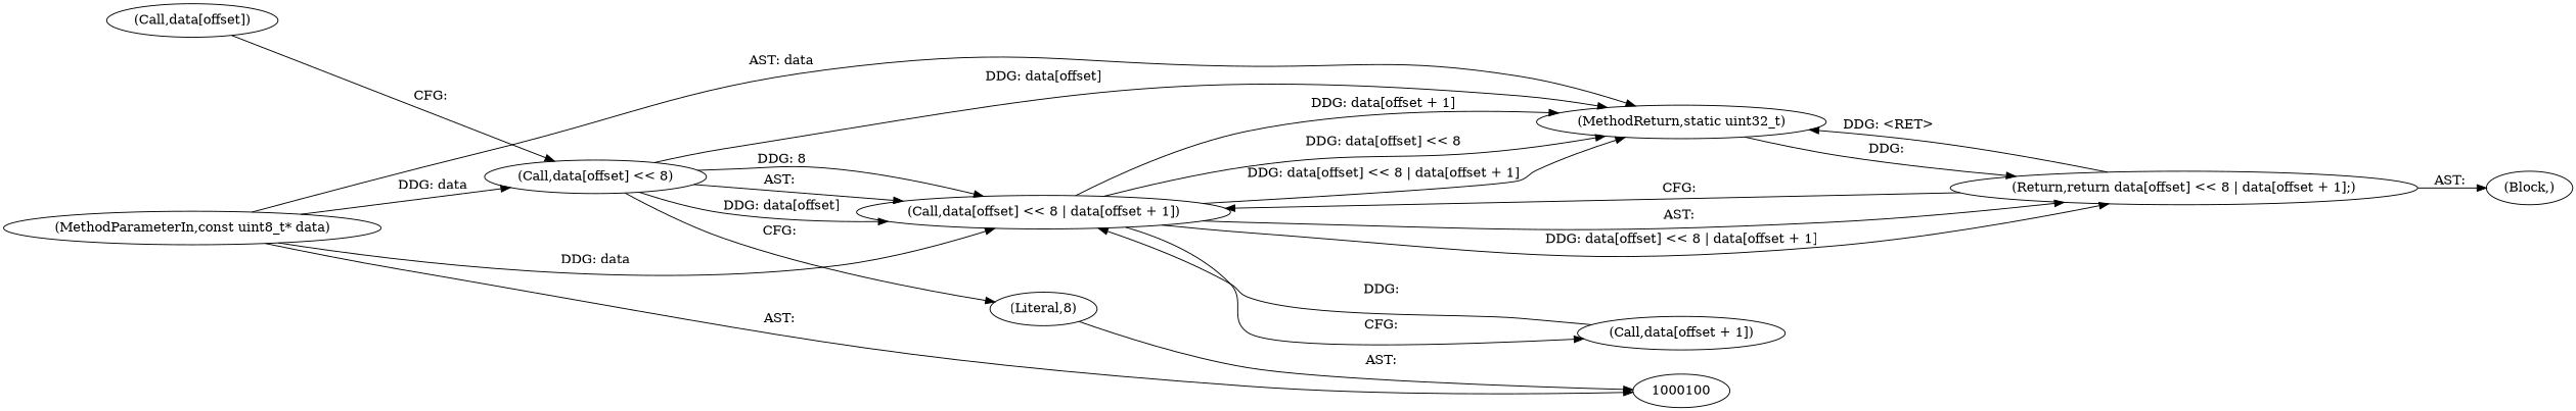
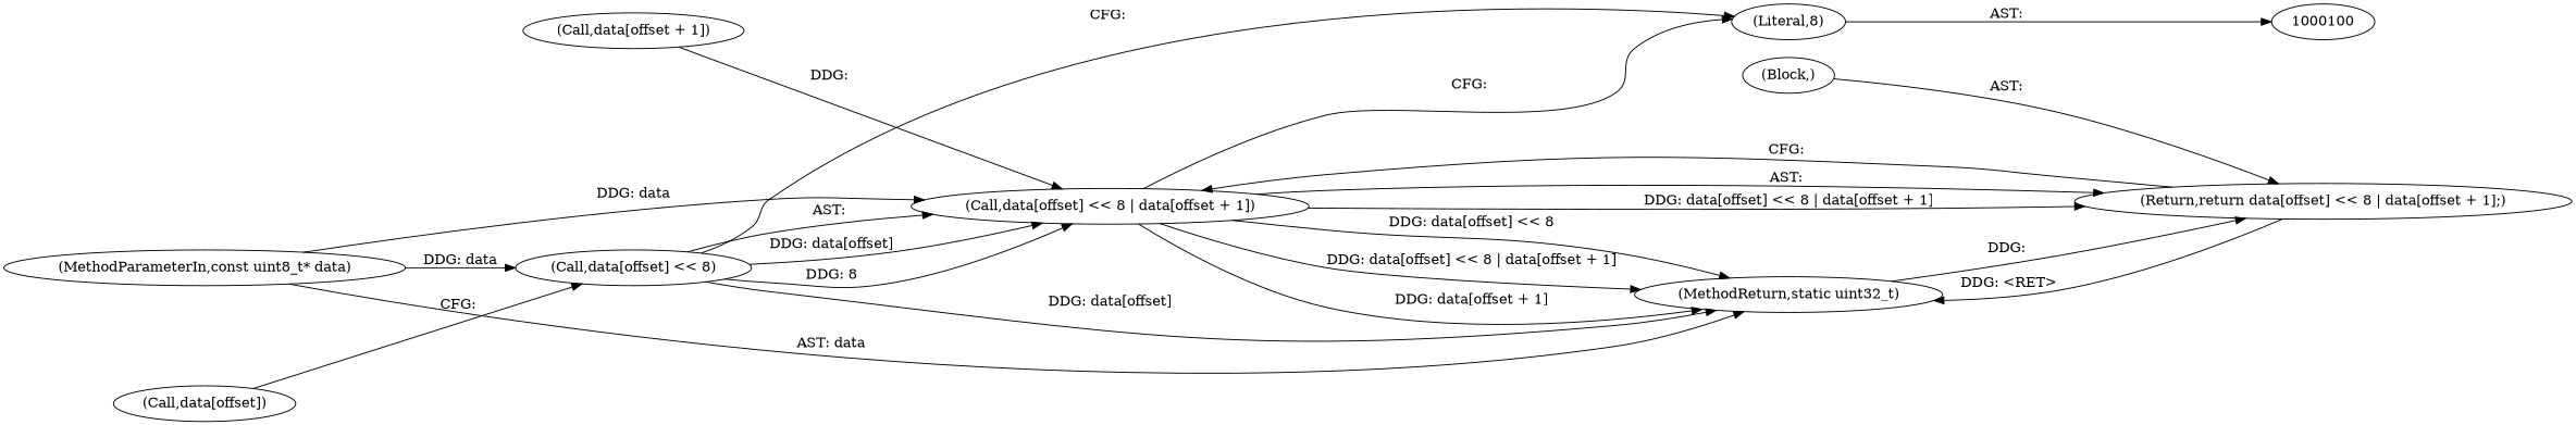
  digraph {
    rankdir=LR
    n1 [label="(Call,data[offset] << 8)"]
    n2 [label="(Call,data[offset] << 8 | data[offset + 1])"]
    n3 [label="(Literal,8)"]
    n4 [label="(MethodReturn,static uint32_t)"]
    n5 [label="(Return,return data[offset] << 8 | data[offset + 1];)"]
    n6 [label="(Call,data[offset + 1])"]
    1000100
    n8 [label="(MethodParameterIn,const uint8_t* data)"]
    n9 [label="(Block,)"]
    n10 [label="(Call,data[offset])"]
    n1 -> n2 [label="AST: "]
    n1 -> n2 [label="DDG: data[offset]"]
    n1 -> n2 [label="DDG: 8"]
    n1 -> n3 [label="CFG: "]
    n1 -> n4 [label="DDG: data[offset]"]
    n2 -> n4 [label="DDG: data[offset] << 8 | data[offset + 1]"]
    n2 -> n4 [label="DDG: data[offset + 1]"]
    n2 -> n4 [label="DDG: data[offset] << 8"]
    n2 -> n5 [label="AST: "]
    n2 -> n5 [label="DDG: data[offset] << 8 | data[offset + 1]"]
-   n2 -> n6 [label="CFG: "]
+   n2 -> n3 [label="CFG: "]
    n3 -> 1000100 [label="AST: "]
    n4 -> n5 [label="DDG: "]
    n5 -> n2 [label="CFG: "]
    n5 -> n4 [label="DDG: <RET>"]
-   n5 -> n9 [label="AST: "]
+   n9 -> n5 [label="AST: "]
    n6 -> n2 [label="DDG: "]
    n8 -> n1 [label="DDG: data"]
    n8 -> n2 [label="DDG: data"]
    n8 -> n4 [label="AST: data"]
-   n8 -> 1000100 [label="AST: "]
    n10 -> n1 [label="CFG: "]
  }
